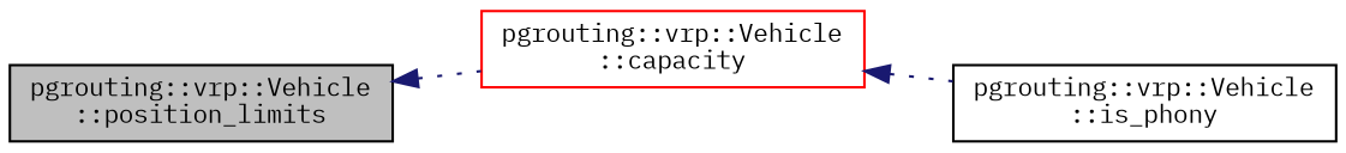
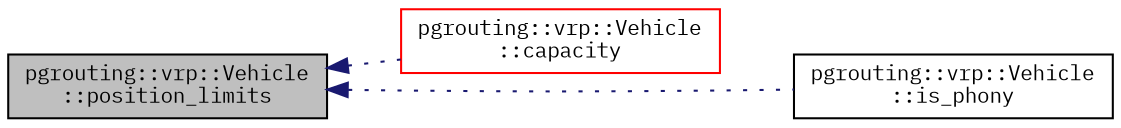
  digraph {
    fontname="IBM Plex Mono"
    rankdir=LR
    node [color=black fillcolor=white fontname="IBM Plex Mono" fontsize=10 shape=record style=filled]
    edge [color=midnightblue dir=back fontname="IBM Plex Mono" fontsize=10 labelfontname=Helvetica labelfontsize=10 style=dotted]
    n1 [fillcolor=grey75 fontcolor=black height=0.2 label="pgrouting::vrp::Vehicle\l::position_limits" width=0.4]
    n2 [color=red height=0.2 label="pgrouting::vrp::Vehicle\l::capacity" width=0.4]
    n3 [height=0.2 label="pgrouting::vrp::Vehicle\l::is_phony" width=0.4]
    n1 -> n2
-   n2 -> n3
+   n1 -> n3
  }
